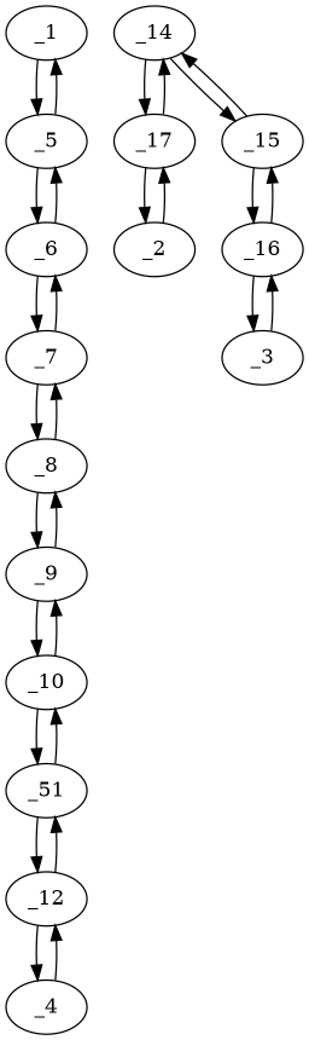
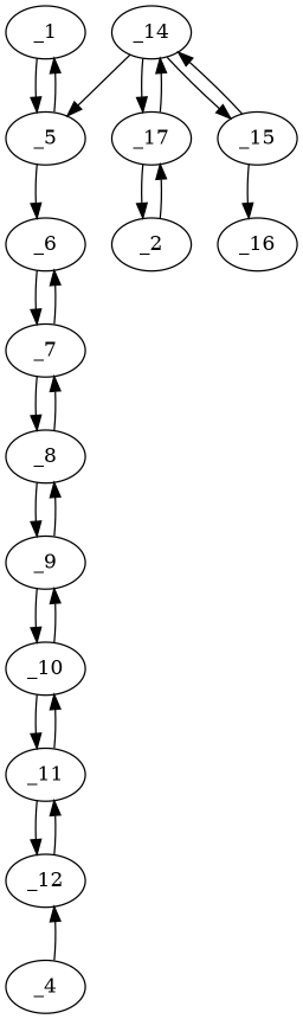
  digraph {
    edge [angle=0.737815 orient=0.672673]
    _1 [x=124.000000 y=80.000000]
    _5 [x=135.000000 y=90.000000]
    _6 [x=146.000000 y=99.000000]
    _7 [x=158.000000 y=108.000000]
    _2 [x=96.000000 y=138.000000]
    n6 [label=_17 x=97.000000 y=121.000000]
    _14 [x=89.000000 y=113.000000]
    _15 [x=75.000000 y=122.000000]
-   _3 [x=56.000000 y=147.000000]
    _16 [x=62.000000 y=131.000000]
    _4 [x=225.000000 y=165.000000]
    _12 [x=214.000000 y=155.000000]
-   _11 [x=203.000000 y=146.000000 label=_51]
+   _11 [x=203.000000 y=146.000000]
    _10 [x=191.000000 y=137.000000]
    _8 [x=168.000000 y=119.000000]
    _9 [x=180.000000 y=127.000000]
    _1 -> _5
    _5 -> _1 [angle=-2.403778 orient=-0.672673]
    _5 -> _6 [angle=0.685730 orient=0.633238]
-   _6 -> _5 [angle=-2.455863 orient=-0.633238]
+   _14 -> _5 [angle=-2.455863 orient=-0.633238]
    _6 -> _7 [angle=0.643501 orient=0.600000]
    _7 -> _6 [angle=-2.498092 orient=-0.600000]
    _7 -> _8 [angle=0.832981 orient=0.739940]
    _2 -> n6 [angle=-1.512041 orient=-0.998274]
    n6 -> _2 [angle=1.629552 orient=0.998274]
    n6 -> _14 [angle=-2.356194 orient=-0.707107]
    _14 -> n6 [angle=0.785398 orient=0.707107]
    _14 -> _15 [angle=2.570255 orient=0.540758]
    _15 -> _14 [angle=-0.571337 orient=-0.540758]
    _15 -> _16 [angle=2.536048 orient=0.569210]
-   _3 -> _16 [angle=-1.212026 orient=-0.936329]
-   _16 -> _15 [angle=-0.605545 orient=-0.569210]
-   _16 -> _3 [angle=1.929567 orient=0.936329]
    _4 -> _12 [angle=-2.403778 orient=-0.672673]
-   _12 -> _4
    _12 -> _11 [angle=-2.455863 orient=-0.633238]
    _11 -> _12 [angle=0.685730 orient=0.633238]
    _11 -> _10 [angle=-2.498092 orient=-0.600000]
    _10 -> _11 [angle=0.643501 orient=0.600000]
    _10 -> _9 [angle=-2.403778 orient=-0.672673]
    _8 -> _7 [angle=-2.308611 orient=-0.739940]
    _8 -> _9 [angle=0.588003 orient=0.554700]
    _9 -> _10
    _9 -> _8 [angle=-2.553590 orient=-0.554700]
  }
